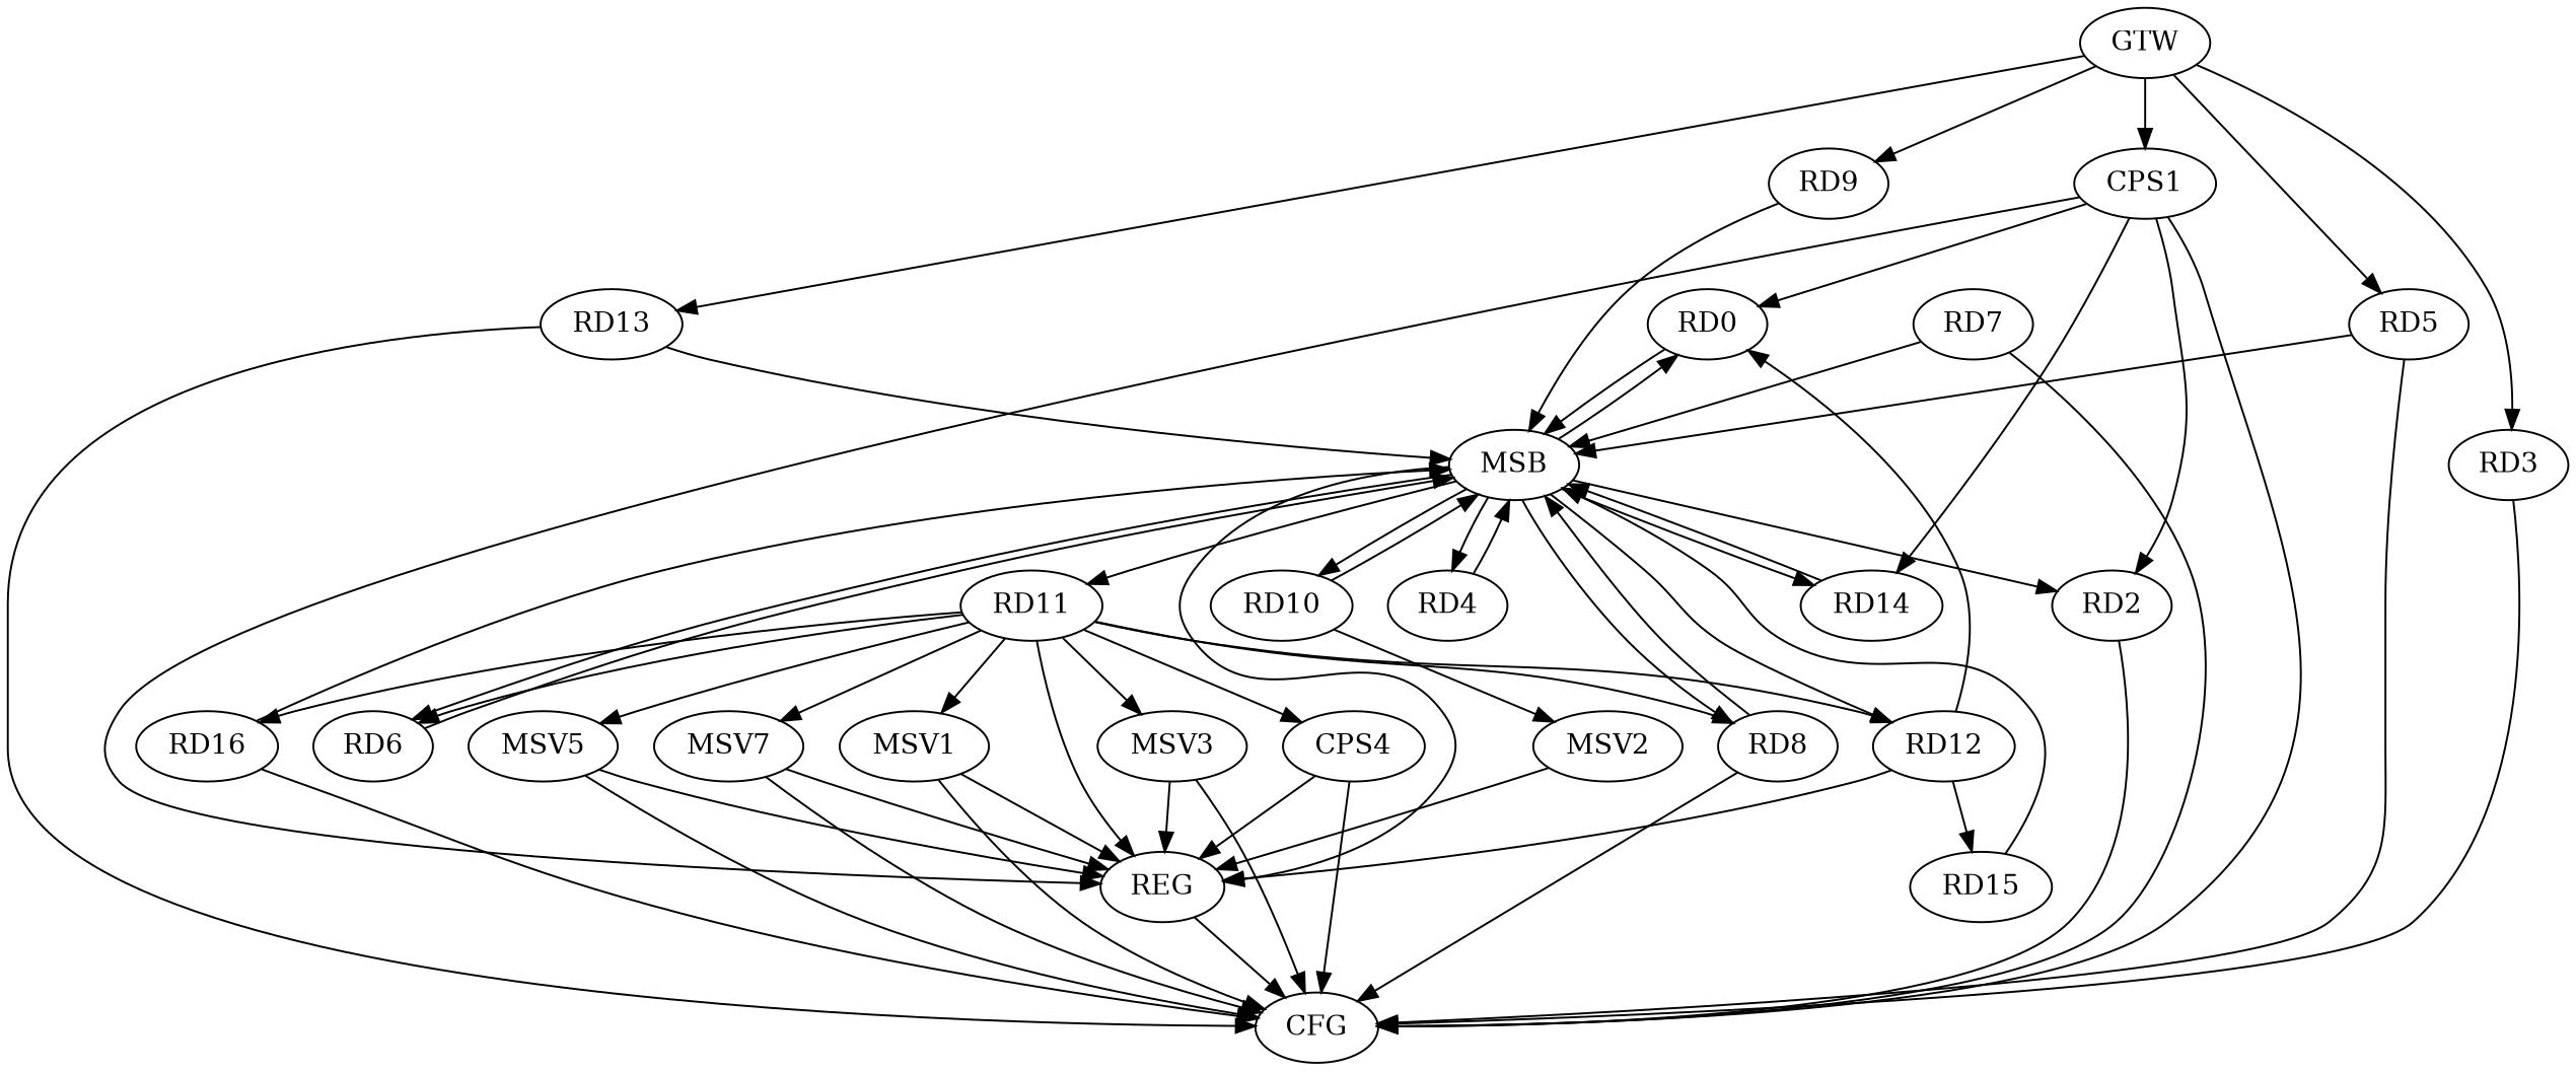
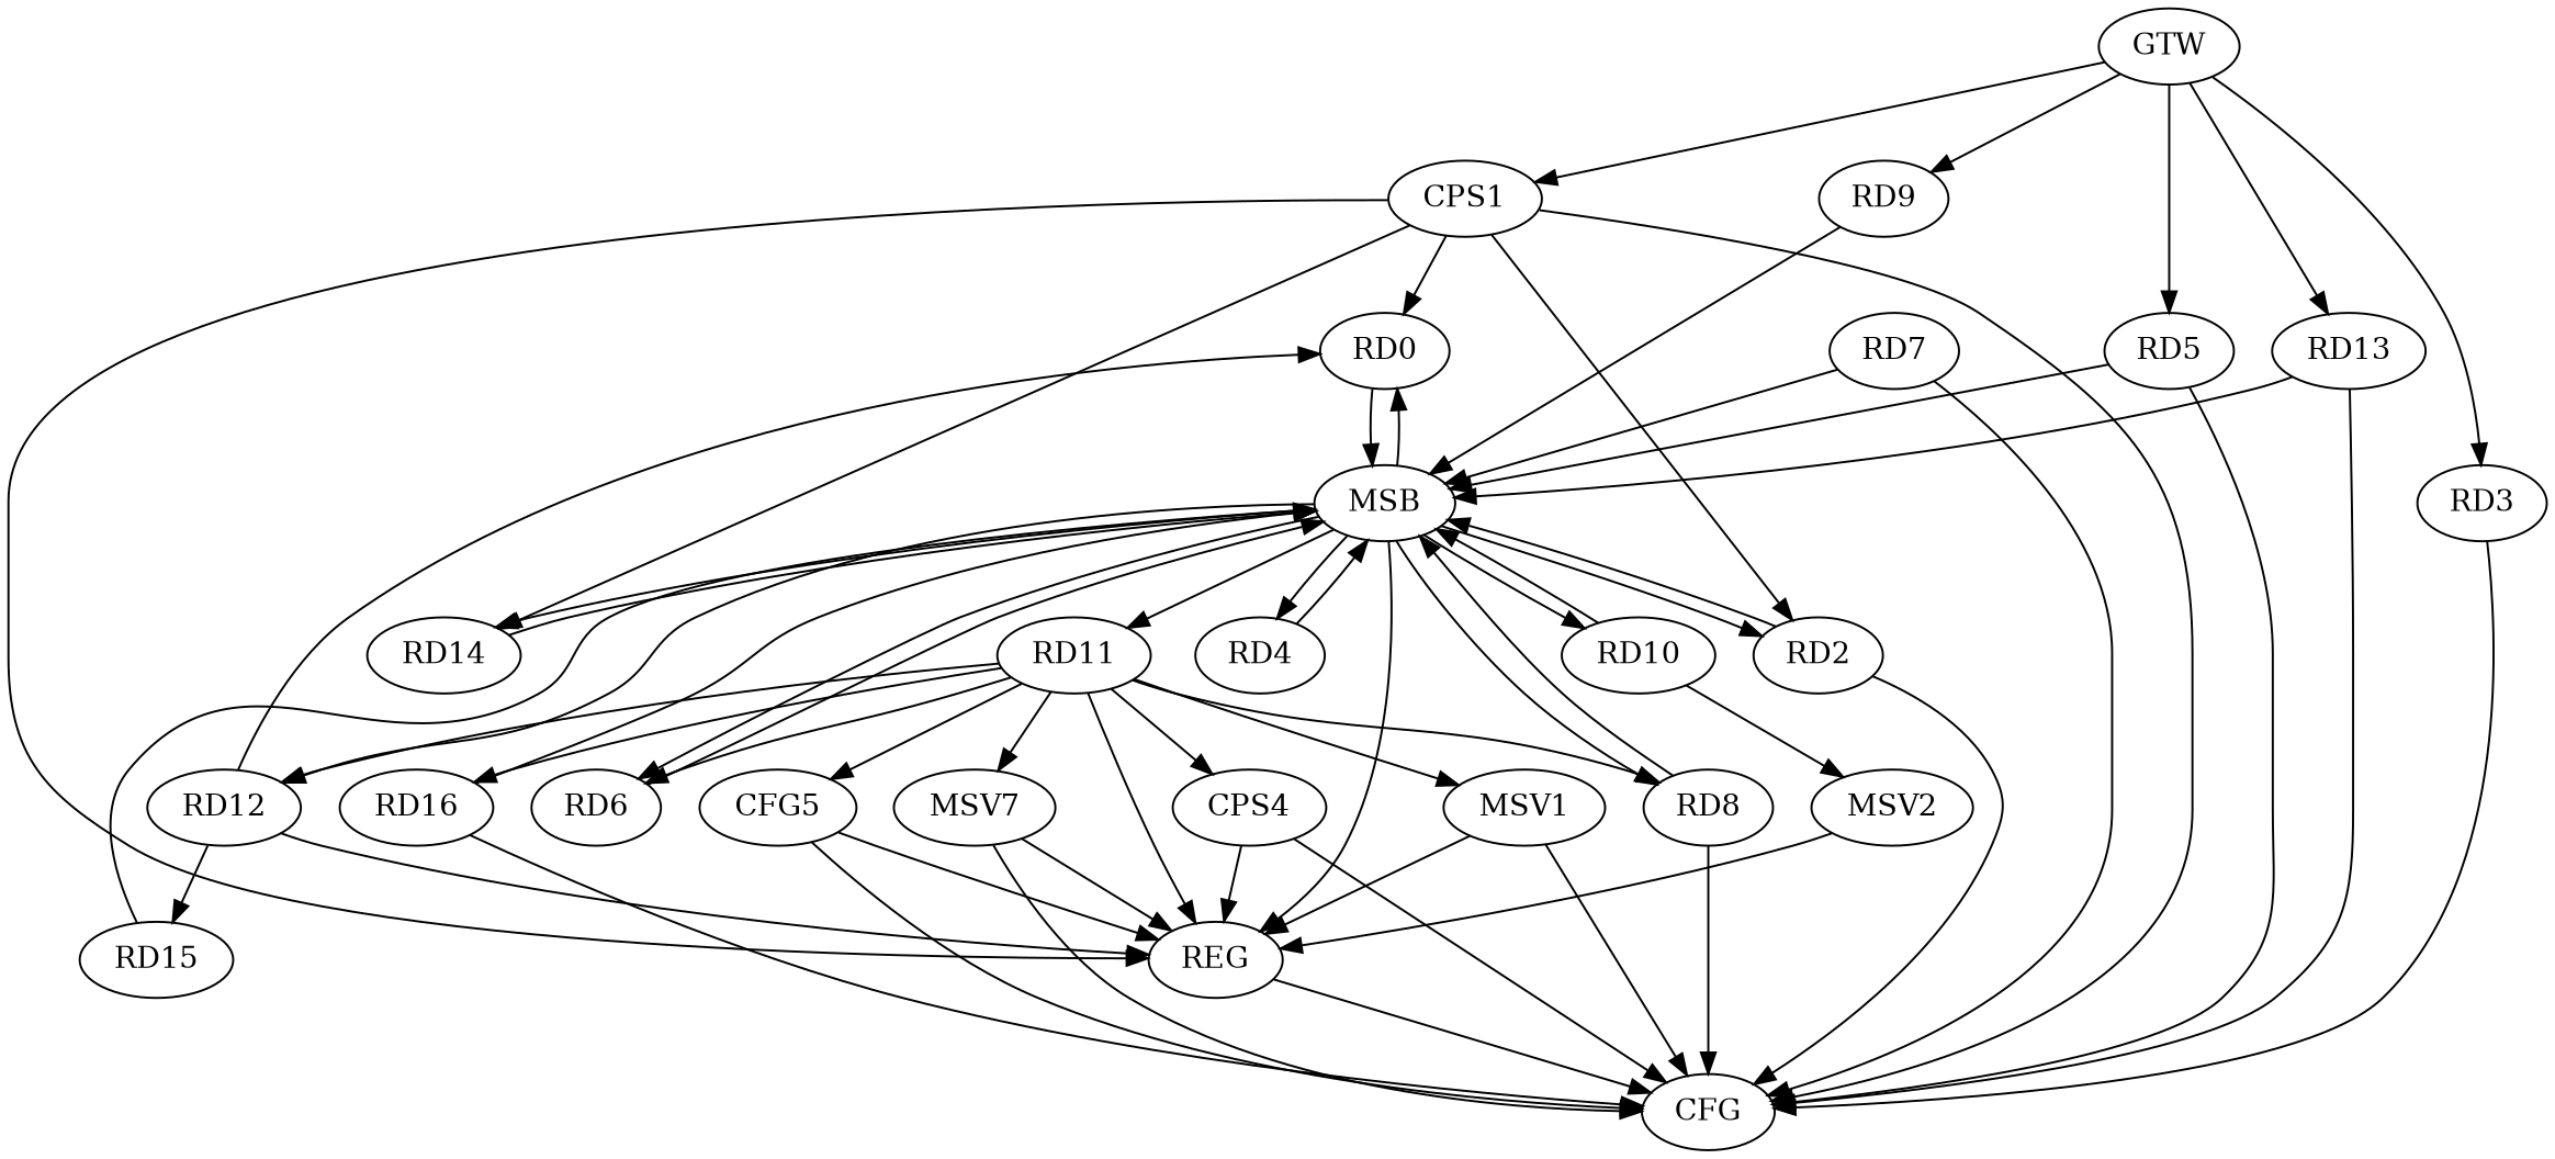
  strict digraph {
    fontname="DejaVu Serif"
    node [fontname="DejaVu Serif"]
    edge [fontname="DejaVu Serif"]
    n1 [label=RD0]
    n2 [label=MSB]
    n3 [label=RD2]
    n4 [label=RD4]
    n5 [label=RD6]
    n6 [label=RD8]
    n7 [label=RD10]
    n8 [label=RD11]
    n9 [label=RD12]
    n10 [label=REG]
    n11 [label=RD14]
    n12 [label=CFG]
    n13 [label=RD3]
    n14 [label=RD5]
    n15 [label=RD7]
    n16 [label=RD9]
    n17 [label=MSV2]
    n18 [label=RD16]
    n19 [label=MSV1]
-   n20 [label=MSV3]
    n21 [label=CPS4]
-   n22 [label=MSV5]
+   n22 [label=CFG5]
    n23 [label=MSV7]
    n24 [label=RD15]
    n25 [label=RD13]
    n26 [label=CPS1]
    n27 [label=GTW]
    n1 -> n2
    n2 -> n1
    n2 -> n3
    n2 -> n4
    n2 -> n5
    n2 -> n6
    n2 -> n7
    n2 -> n8
    n2 -> n9
    n2 -> n10
    n2 -> n11
+   n3 -> n2
    n3 -> n12
    n4 -> n2
    n5 -> n2
    n6 -> n2
    n6 -> n12
    n7 -> n2
    n7 -> n17
    n8 -> n5
    n8 -> n6
    n8 -> n9
    n8 -> n10
    n8 -> n18
    n8 -> n19
-   n8 -> n20
    n8 -> n21
    n8 -> n22
    n8 -> n23
    n9 -> n1
    n9 -> n10
    n9 -> n24
    n10 -> n12
    n11 -> n2
    n13 -> n12
    n14 -> n2
    n14 -> n12
    n15 -> n2
    n15 -> n12
    n16 -> n2
    n17 -> n10
    n18 -> n2
    n18 -> n12
    n19 -> n10
    n19 -> n12
-   n20 -> n10
-   n20 -> n12
    n21 -> n10
    n21 -> n12
    n22 -> n10
    n22 -> n12
    n23 -> n10
    n23 -> n12
    n24 -> n2
    n25 -> n2
    n25 -> n12
    n26 -> n1
    n26 -> n3
    n26 -> n10
    n26 -> n11
    n26 -> n12
    n27 -> n13
    n27 -> n14
    n27 -> n16
    n27 -> n25
    n27 -> n26
  }
